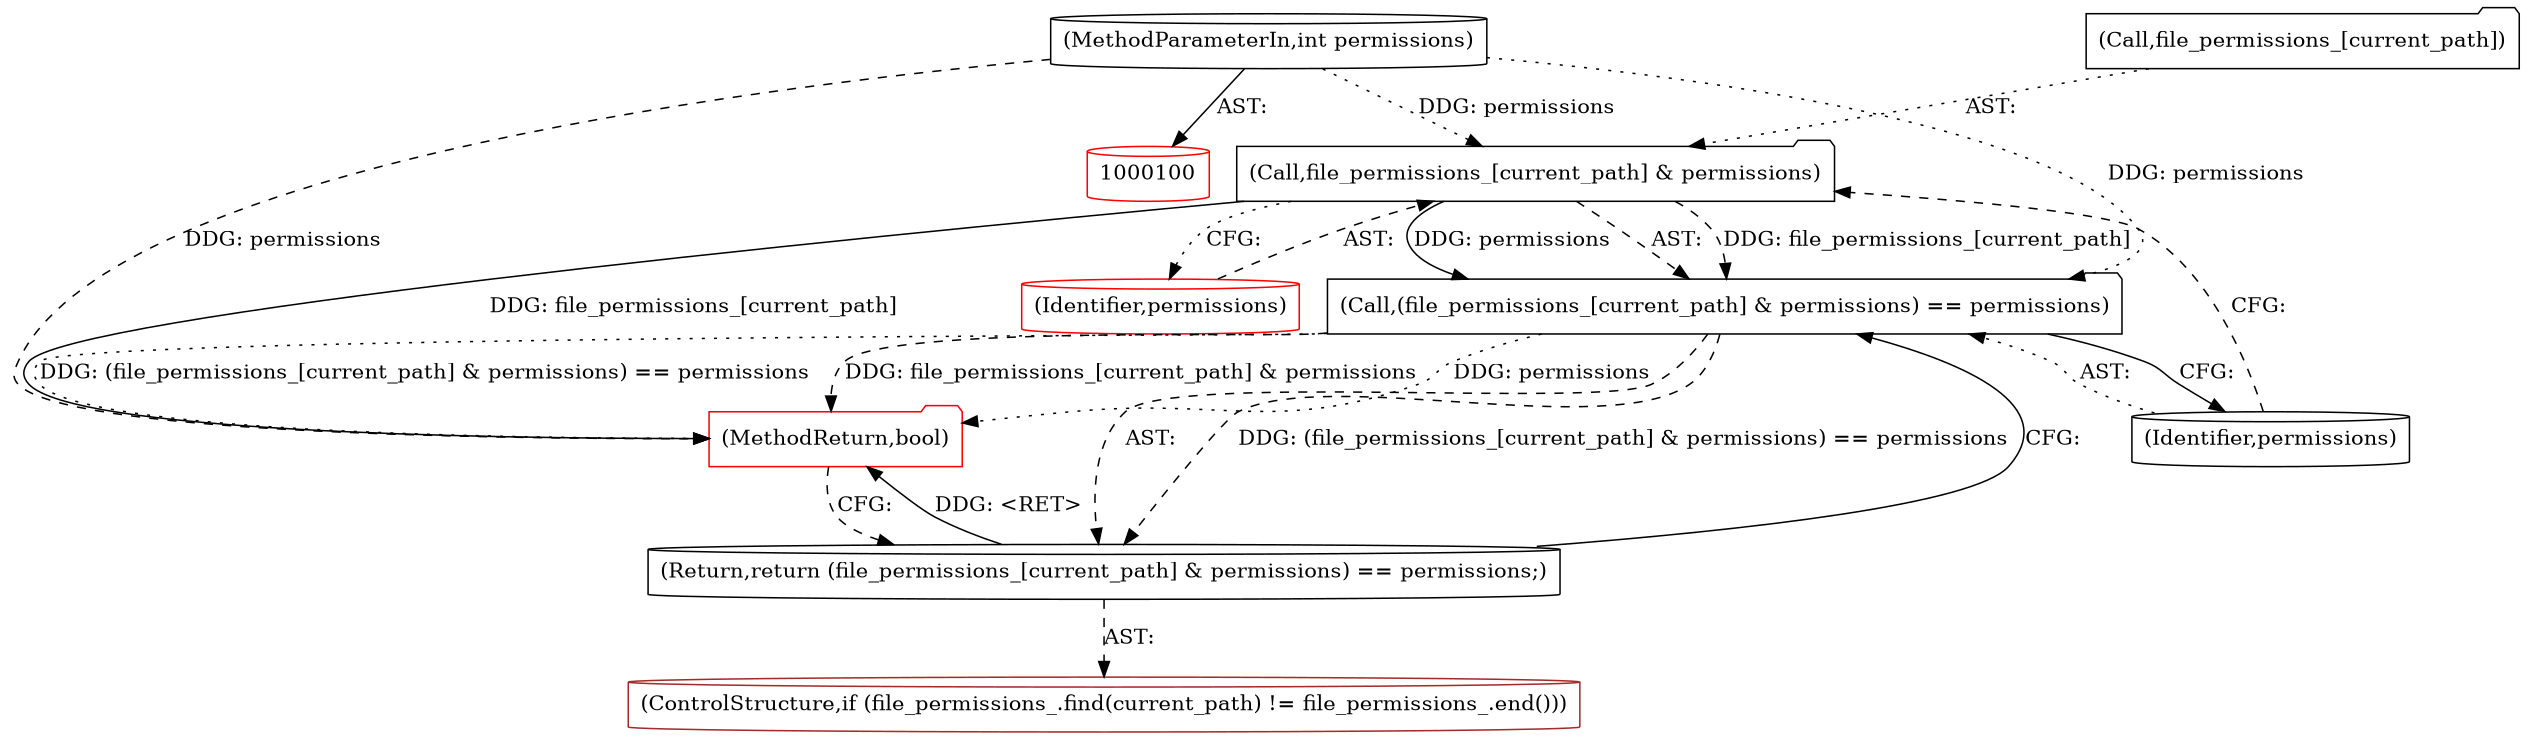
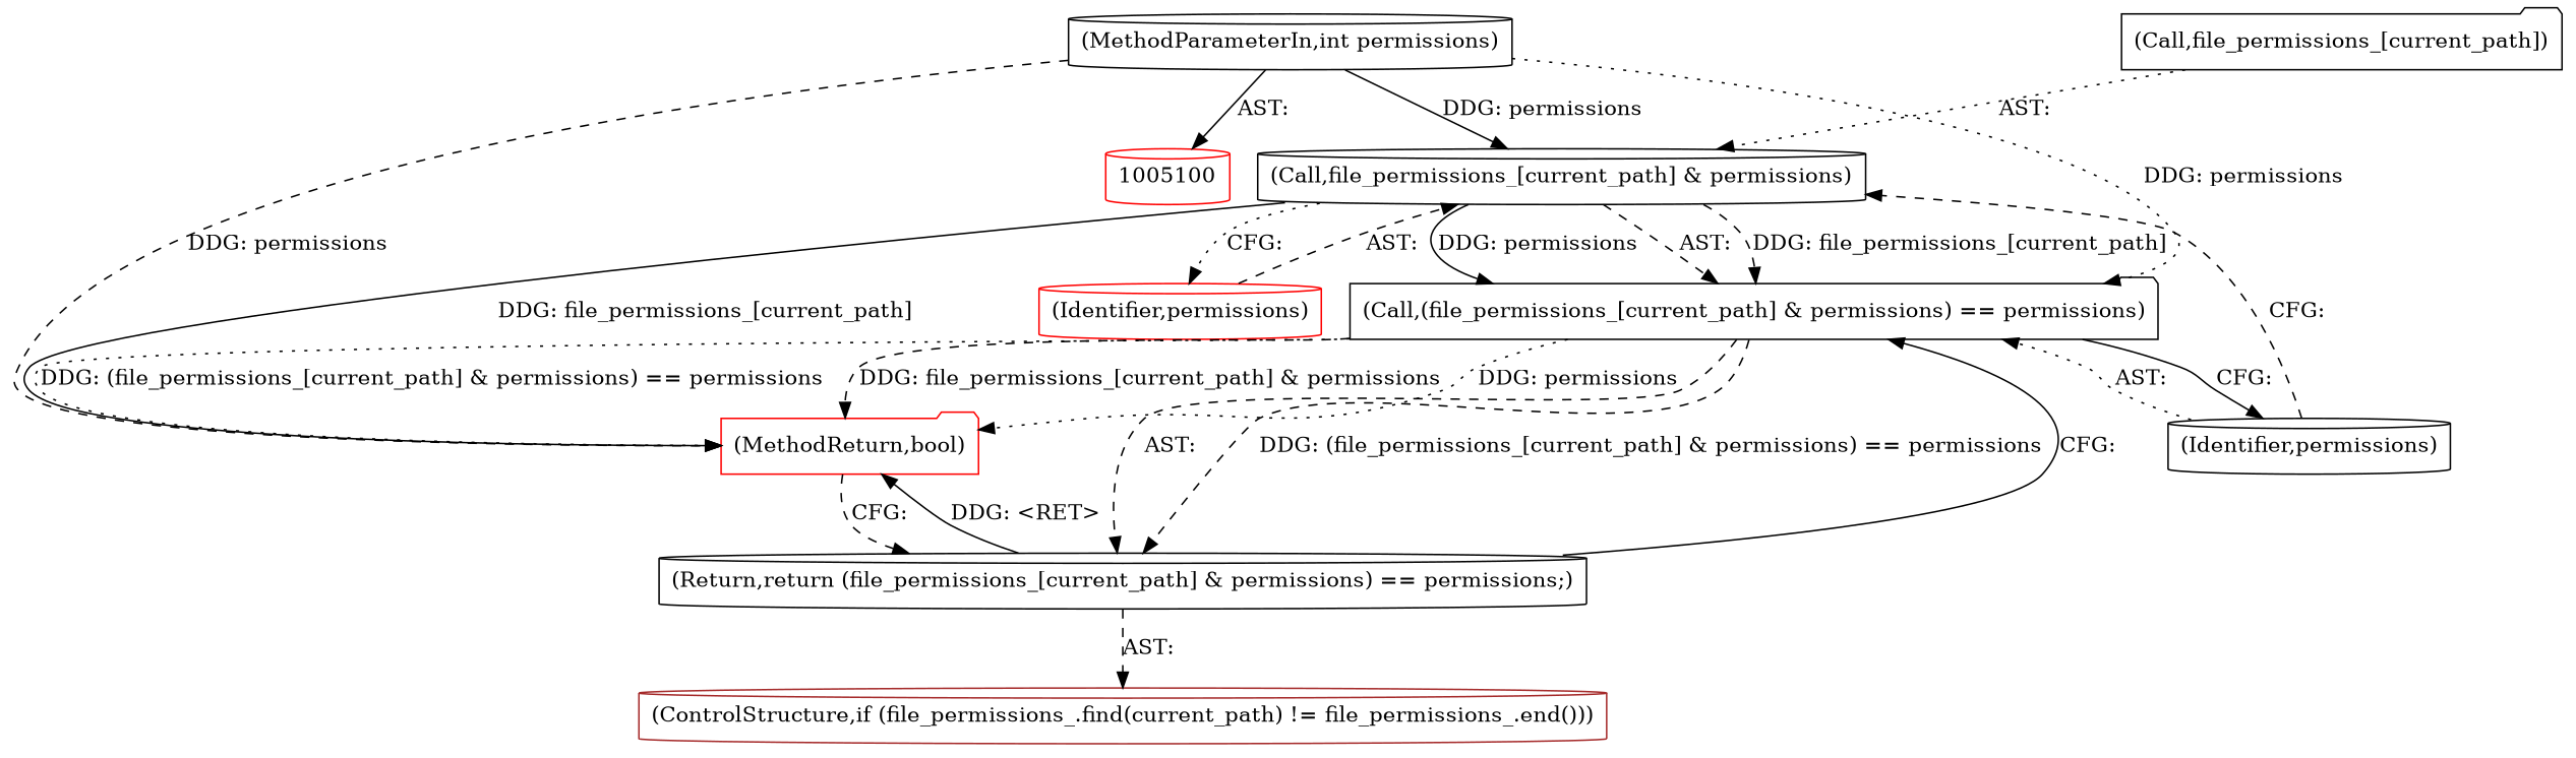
  digraph {
    node [color=black shape=cylinder]
    edge [style=dashed]
-   n1 [label="(Call,file_permissions_[current_path] & permissions)" shape=folder]
+   n1 [label="(Call,file_permissions_[current_path] & permissions)"]
    n2 [label="(Call,(file_permissions_[current_path] & permissions) == permissions)" shape=folder]
    n3 [color=red label="(MethodReturn,bool)" shape=folder]
    n4 [color=red label="(Identifier,permissions)"]
    n5 [label="(Return,return (file_permissions_[current_path] & permissions) == permissions;)"]
    n6 [label="(Identifier,permissions)"]
    n7 [label="(MethodParameterIn,int permissions)"]
-   1000100 [color=red]
+   1000100 [color=red label=1005100]
    n9 [color=brown label="(ControlStructure,if (file_permissions_.find(current_path) != file_permissions_.end()))"]
    n10 [label="(Call,file_permissions_[current_path])" shape=folder]
    n1 -> n2 [label="AST: "]
    n1 -> n2 [label="DDG: file_permissions_[current_path]"]
    n1 -> n2 [label="DDG: permissions" style=solid]
    n1 -> n3 [label="DDG: file_permissions_[current_path]" style=solid]
    n1 -> n4 [label="CFG: " style=dotted]
    n2 -> n3 [label="DDG: (file_permissions_[current_path] & permissions) == permissions" style=dotted]
    n2 -> n3 [label="DDG: file_permissions_[current_path] & permissions"]
    n2 -> n3 [label="DDG: permissions" style=dotted]
    n2 -> n5 [label="AST: "]
    n2 -> n5 [label="DDG: (file_permissions_[current_path] & permissions) == permissions"]
    n2 -> n6 [label="CFG: " style=solid]
    n3 -> n5 [label="CFG: "]
    n4 -> n1 [label="AST: "]
    n5 -> n2 [label="CFG: " style=solid]
    n5 -> n3 [label="DDG: <RET>" style=solid]
    n5 -> n9 [label="AST: "]
    n6 -> n1 [label="CFG: "]
    n6 -> n2 [label="AST: " style=dotted]
-   n7 -> n1 [label="DDG: permissions" style=dotted]
+   n7 -> n1 [label="DDG: permissions" style=solid]
    n7 -> n2 [label="DDG: permissions" style=dotted]
    n7 -> n3 [label="DDG: permissions"]
    n7 -> 1000100 [label="AST: " style=solid]
    n10 -> n1 [label="AST: " style=dotted]
  }
